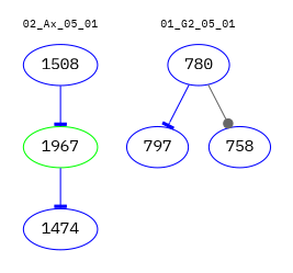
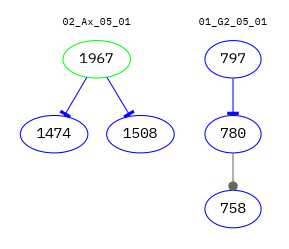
  digraph {
    fontname="IBM Plex Mono"
    node [color=blue fontname="IBM Plex Mono"]
    edge [arrowhead=tee color=blue fontname="IBM Plex Mono"]
    n1 [color=green label=1967]
    n2 [label=1474]
    n3 [label=1508]
    n4 [label=780]
    n5 [label=797]
    n6 [label=758]
    subgraph cluster_1 {
      color=white
      fontsize=10
      label="02_Ax_05_01"
      n1
      n2
      n3
    }
    subgraph cluster_2 {
      color=white
      fontsize=10
      label="01_G2_05_01"
      n4
      n5
      n6
    }
    n1 -> n2
-   n3 -> n1
-   n4 -> n5
+   n1 -> n3
+   n5 -> n4
    n4 -> n6 [arrowhead=dot color=gray40]
  }
